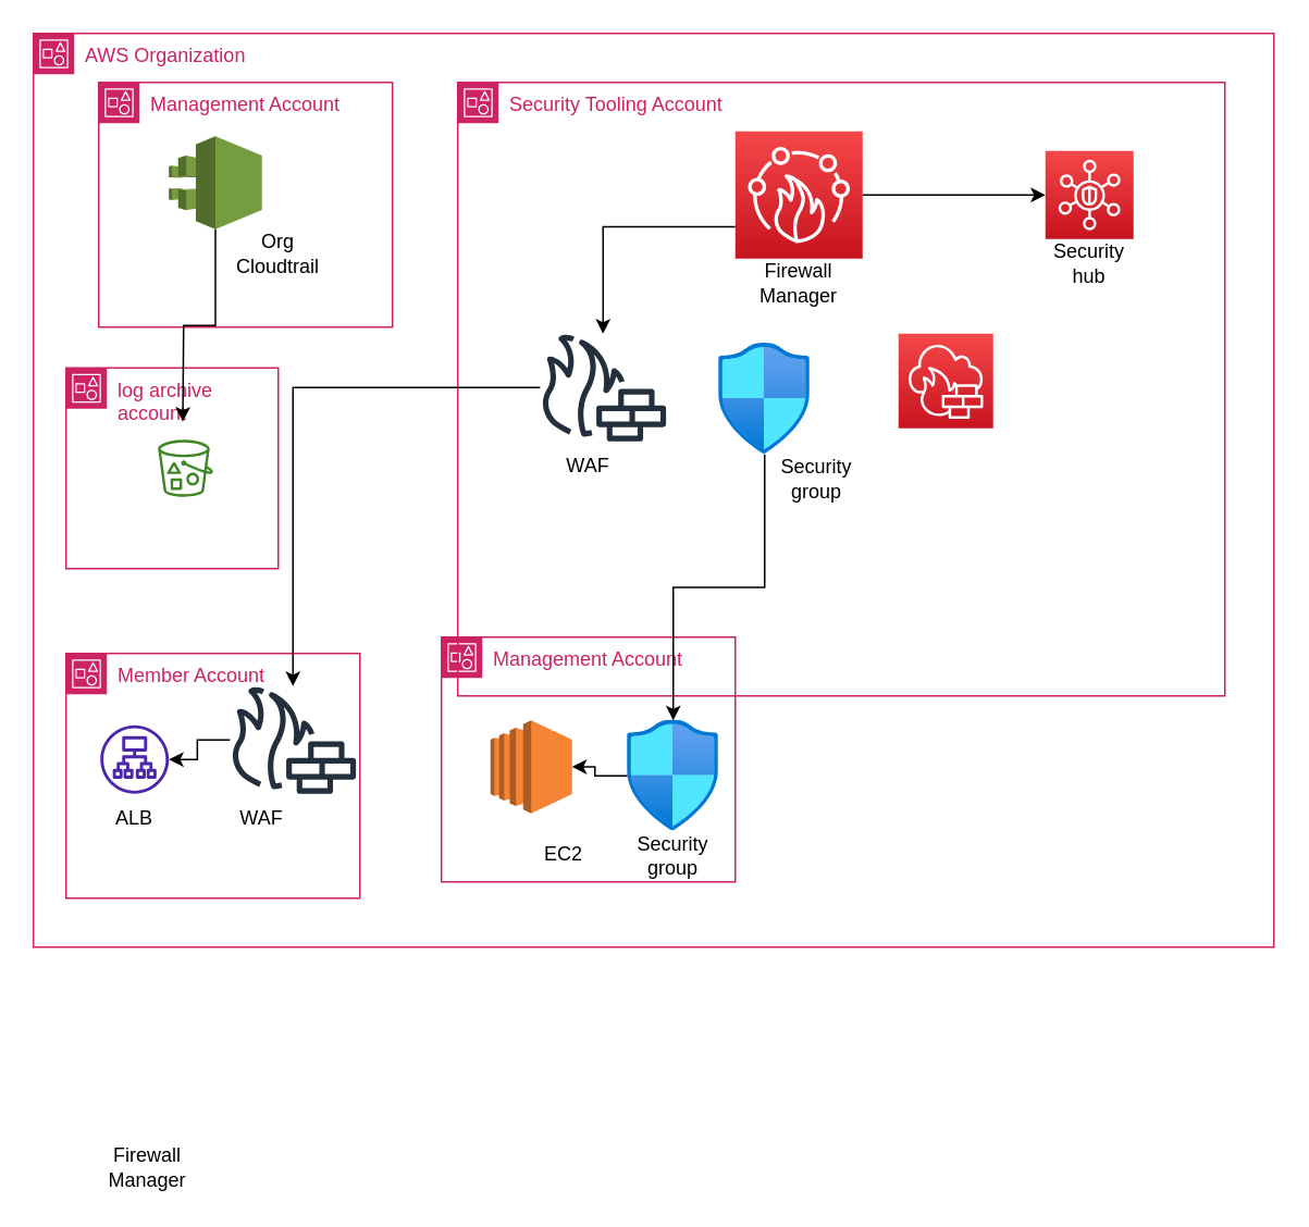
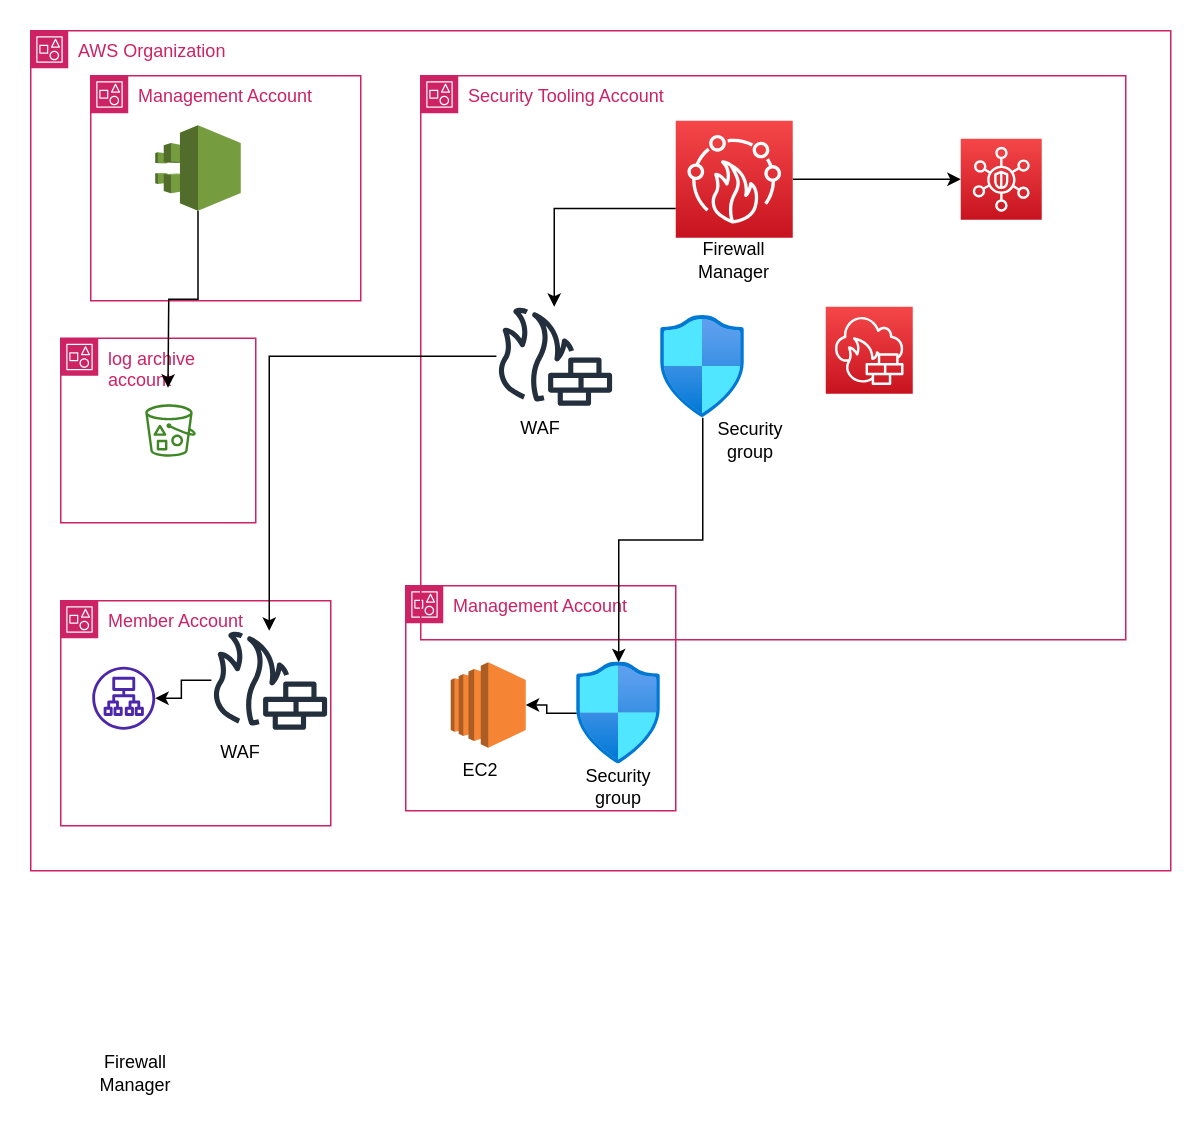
  <mxCell id="0" />
  <mxCell id="1" parent="0" />
  <mxCell id="2" value="AWS Organization" style="points=[[0,0],[0.25,0],[0.5,0],[0.75,0],[1,0],[1,0.25],[1,0.5],[1,0.75],[1,1],[0.75,1],[0.5,1],[0.25,1],[0,1],[0,0.75],[0,0.5],[0,0.25]];outlineConnect=0;gradientColor=none;html=1;whiteSpace=wrap;fontSize=12;fontStyle=0;container=1;pointerEvents=0;collapsible=0;recursiveResize=0;shape=mxgraph.aws4.group;grIcon=mxgraph.aws4.group_account;strokeColor=#CD2264;fillColor=none;verticalAlign=top;align=left;spacingLeft=30;fontColor=#CD2264;dashed=0;" vertex="1" parent="1"><mxGeometry x="20" y="20" width="760" height="560" as="geometry" /></mxCell>
  <mxCell id="3" value="Management Account" style="points=[[0,0],[0.25,0],[0.5,0],[0.75,0],[1,0],[1,0.25],[1,0.5],[1,0.75],[1,1],[0.75,1],[0.5,1],[0.25,1],[0,1],[0,0.75],[0,0.5],[0,0.25]];outlineConnect=0;gradientColor=none;html=1;whiteSpace=wrap;fontSize=12;fontStyle=0;container=1;pointerEvents=0;collapsible=0;recursiveResize=0;shape=mxgraph.aws4.group;grIcon=mxgraph.aws4.group_account;strokeColor=#CD2264;fillColor=none;verticalAlign=top;align=left;spacingLeft=30;fontColor=#CD2264;dashed=0;" vertex="1" parent="2"><mxGeometry x="40" y="30" width="180" height="150" as="geometry" /></mxCell>
  <mxCell id="4" value="" style="outlineConnect=0;dashed=0;verticalLabelPosition=bottom;verticalAlign=top;align=center;html=1;shape=mxgraph.aws3.cloudtrail;fillColor=#759C3E;gradientColor=none;" vertex="1" parent="3"><mxGeometry x="43" y="33" width="57" height="57" as="geometry" /></mxCell>
- <mxCell id="5" value="Org Cloudtrail" style="text;html=1;strokeColor=none;fillColor=none;align=center;verticalAlign=middle;whiteSpace=wrap;rounded=0;" vertex="1" parent="3"><mxGeometry x="80" y="90" width="60" height="30" as="geometry" /></mxCell>
  <mxCell id="6" value="Security Tooling Account" style="points=[[0,0],[0.25,0],[0.5,0],[0.75,0],[1,0],[1,0.25],[1,0.5],[1,0.75],[1,1],[0.75,1],[0.5,1],[0.25,1],[0,1],[0,0.75],[0,0.5],[0,0.25]];outlineConnect=0;gradientColor=none;html=1;whiteSpace=wrap;fontSize=12;fontStyle=0;container=1;pointerEvents=0;collapsible=0;recursiveResize=0;shape=mxgraph.aws4.group;grIcon=mxgraph.aws4.group_account;strokeColor=#CD2264;fillColor=none;verticalAlign=top;align=left;spacingLeft=30;fontColor=#CD2264;dashed=0;" vertex="1" parent="2"><mxGeometry x="260" y="30" width="470" height="376" as="geometry" /></mxCell>
  <mxCell id="7" value="" style="edgeStyle=orthogonalEdgeStyle;rounded=0;orthogonalLoop=1;jettySize=auto;html=1;entryX=0;entryY=0.5;entryDx=0;entryDy=0;entryPerimeter=0;" edge="1" parent="6" source="9" target="11"><mxGeometry relative="1" as="geometry" /></mxCell>
  <mxCell id="8" style="edgeStyle=orthogonalEdgeStyle;rounded=0;orthogonalLoop=1;jettySize=auto;html=1;exitX=0;exitY=0.75;exitDx=0;exitDy=0;exitPerimeter=0;" edge="1" parent="6" source="9" target="13"><mxGeometry relative="1" as="geometry" /></mxCell>
  <mxCell id="9" value="" style="sketch=0;points=[[0,0,0],[0.25,0,0],[0.5,0,0],[0.75,0,0],[1,0,0],[0,1,0],[0.25,1,0],[0.5,1,0],[0.75,1,0],[1,1,0],[0,0.25,0],[0,0.5,0],[0,0.75,0],[1,0.25,0],[1,0.5,0],[1,0.75,0]];outlineConnect=0;fontColor=#232F3E;gradientColor=#F54749;gradientDirection=north;fillColor=#C7131F;strokeColor=#ffffff;dashed=0;verticalLabelPosition=bottom;verticalAlign=top;align=center;html=1;fontSize=12;fontStyle=0;aspect=fixed;shape=mxgraph.aws4.resourceIcon;resIcon=mxgraph.aws4.firewall_manager;" vertex="1" parent="6"><mxGeometry x="170" y="30" width="78" height="78" as="geometry" /></mxCell>
  <mxCell id="10" value="Firewall Manager" style="text;html=1;strokeColor=none;fillColor=none;align=center;verticalAlign=middle;whiteSpace=wrap;rounded=0;" vertex="1" parent="6"><mxGeometry x="179" y="108" width="60" height="30" as="geometry" /></mxCell>
  <mxCell id="11" value="" style="sketch=0;points=[[0,0,0],[0.25,0,0],[0.5,0,0],[0.75,0,0],[1,0,0],[0,1,0],[0.25,1,0],[0.5,1,0],[0.75,1,0],[1,1,0],[0,0.25,0],[0,0.5,0],[0,0.75,0],[1,0.25,0],[1,0.5,0],[1,0.75,0]];outlineConnect=0;fontColor=#232F3E;gradientColor=#F54749;gradientDirection=north;fillColor=#C7131F;strokeColor=#ffffff;dashed=0;verticalLabelPosition=bottom;verticalAlign=top;align=center;html=1;fontSize=12;fontStyle=0;aspect=fixed;shape=mxgraph.aws4.resourceIcon;resIcon=mxgraph.aws4.security_hub;" vertex="1" parent="6"><mxGeometry x="360" y="42" width="54" height="54" as="geometry" /></mxCell>
- <mxCell id="12" value="Security hub" style="text;html=1;strokeColor=none;fillColor=none;align=center;verticalAlign=middle;whiteSpace=wrap;rounded=0;" vertex="1" parent="6"><mxGeometry x="357" y="96" width="60" height="30" as="geometry" /></mxCell>
  <mxCell id="13" value="" style="sketch=0;outlineConnect=0;fontColor=#232F3E;gradientColor=none;fillColor=#232F3D;strokeColor=none;dashed=0;verticalLabelPosition=bottom;verticalAlign=top;align=center;html=1;fontSize=12;fontStyle=0;aspect=fixed;pointerEvents=1;shape=mxgraph.aws4.generic_firewall;" vertex="1" parent="6"><mxGeometry x="50" y="154" width="78" height="66" as="geometry" /></mxCell>
  <mxCell id="14" value="WAF" style="text;html=1;strokeColor=none;fillColor=none;align=center;verticalAlign=middle;whiteSpace=wrap;rounded=0;" vertex="1" parent="6"><mxGeometry x="50" y="220" width="60" height="30" as="geometry" /></mxCell>
  <mxCell id="15" value="" style="image;aspect=fixed;html=1;points=[];align=center;fontSize=12;image=img/lib/azure2/networking/Network_Security_Groups.svg;" vertex="1" parent="6"><mxGeometry x="160" y="160" width="56.0" height="68" as="geometry" /></mxCell>
  <mxCell id="16" value="Security group" style="text;html=1;strokeColor=none;fillColor=none;align=center;verticalAlign=middle;whiteSpace=wrap;rounded=0;" vertex="1" parent="6"><mxGeometry x="190" y="228" width="60" height="30" as="geometry" /></mxCell>
  <mxCell id="17" value="" style="sketch=0;points=[[0,0,0],[0.25,0,0],[0.5,0,0],[0.75,0,0],[1,0,0],[0,1,0],[0.25,1,0],[0.5,1,0],[0.75,1,0],[1,1,0],[0,0.25,0],[0,0.5,0],[0,0.75,0],[1,0.25,0],[1,0.5,0],[1,0.75,0]];outlineConnect=0;fontColor=#232F3E;gradientColor=#F54749;gradientDirection=north;fillColor=#C7131F;strokeColor=#ffffff;dashed=0;verticalLabelPosition=bottom;verticalAlign=top;align=center;html=1;fontSize=12;fontStyle=0;aspect=fixed;shape=mxgraph.aws4.resourceIcon;resIcon=mxgraph.aws4.network_firewall;" vertex="1" parent="6"><mxGeometry x="270" y="154" width="58" height="58" as="geometry" /></mxCell>
  <mxCell id="18" value="Member Account" style="points=[[0,0],[0.25,0],[0.5,0],[0.75,0],[1,0],[1,0.25],[1,0.5],[1,0.75],[1,1],[0.75,1],[0.5,1],[0.25,1],[0,1],[0,0.75],[0,0.5],[0,0.25]];outlineConnect=0;gradientColor=none;html=1;whiteSpace=wrap;fontSize=12;fontStyle=0;container=1;pointerEvents=0;collapsible=0;recursiveResize=0;shape=mxgraph.aws4.group;grIcon=mxgraph.aws4.group_account;strokeColor=#CD2264;fillColor=none;verticalAlign=top;align=left;spacingLeft=30;fontColor=#CD2264;dashed=0;" vertex="1" parent="2"><mxGeometry x="20" y="380" width="180" height="150" as="geometry" /></mxCell>
  <mxCell id="19" value="" style="edgeStyle=orthogonalEdgeStyle;rounded=0;orthogonalLoop=1;jettySize=auto;html=1;" edge="1" parent="18" source="20" target="22"><mxGeometry relative="1" as="geometry" /></mxCell>
  <mxCell id="20" value="" style="sketch=0;outlineConnect=0;fontColor=#232F3E;gradientColor=none;fillColor=#232F3D;strokeColor=none;dashed=0;verticalLabelPosition=bottom;verticalAlign=top;align=center;html=1;fontSize=12;fontStyle=0;aspect=fixed;pointerEvents=1;shape=mxgraph.aws4.generic_firewall;" vertex="1" parent="18"><mxGeometry x="100" y="20" width="78" height="66" as="geometry" /></mxCell>
  <mxCell id="21" value="WAF" style="text;html=1;strokeColor=none;fillColor=none;align=center;verticalAlign=middle;whiteSpace=wrap;rounded=0;" vertex="1" parent="18"><mxGeometry x="90" y="86" width="60" height="30" as="geometry" /></mxCell>
  <mxCell id="22" value="" style="sketch=0;outlineConnect=0;fontColor=#232F3E;gradientColor=none;fillColor=#4D27AA;strokeColor=none;dashed=0;verticalLabelPosition=bottom;verticalAlign=top;align=center;html=1;fontSize=12;fontStyle=0;aspect=fixed;pointerEvents=1;shape=mxgraph.aws4.application_load_balancer;" vertex="1" parent="18"><mxGeometry x="21" y="44" width="42" height="42" as="geometry" /></mxCell>
- <mxCell id="23" value="ALB" style="text;html=1;strokeColor=none;fillColor=none;align=center;verticalAlign=middle;whiteSpace=wrap;rounded=0;" vertex="1" parent="18"><mxGeometry x="12" y="86" width="60" height="30" as="geometry" /></mxCell>
  <mxCell id="24" value="" style="edgeStyle=orthogonalEdgeStyle;rounded=0;orthogonalLoop=1;jettySize=auto;html=1;" edge="1" parent="2" source="13" target="20"><mxGeometry relative="1" as="geometry" /></mxCell>
  <mxCell id="25" value="Management Account" style="points=[[0,0],[0.25,0],[0.5,0],[0.75,0],[1,0],[1,0.25],[1,0.5],[1,0.75],[1,1],[0.75,1],[0.5,1],[0.25,1],[0,1],[0,0.75],[0,0.5],[0,0.25]];outlineConnect=0;gradientColor=none;html=1;whiteSpace=wrap;fontSize=12;fontStyle=0;container=1;pointerEvents=0;collapsible=0;recursiveResize=0;shape=mxgraph.aws4.group;grIcon=mxgraph.aws4.group_account;strokeColor=#CD2264;fillColor=none;verticalAlign=top;align=left;spacingLeft=30;fontColor=#CD2264;dashed=0;" vertex="1" parent="2"><mxGeometry x="250" y="370" width="180" height="150" as="geometry" /></mxCell>
  <mxCell id="26" value="" style="edgeStyle=orthogonalEdgeStyle;rounded=0;orthogonalLoop=1;jettySize=auto;html=1;" edge="1" parent="25" source="27" target="28"><mxGeometry relative="1" as="geometry" /></mxCell>
  <mxCell id="27" value="" style="image;aspect=fixed;html=1;points=[];align=center;fontSize=12;image=img/lib/azure2/networking/Network_Security_Groups.svg;" vertex="1" parent="25"><mxGeometry x="114" y="51" width="56.0" height="68" as="geometry" /></mxCell>
  <mxCell id="28" value="" style="outlineConnect=0;dashed=0;verticalLabelPosition=bottom;verticalAlign=top;align=center;html=1;shape=mxgraph.aws3.ec2;fillColor=#F58534;gradientColor=none;" vertex="1" parent="25"><mxGeometry x="30" y="51" width="50" height="57" as="geometry" /></mxCell>
- <mxCell id="29" value="EC2" style="text;html=1;strokeColor=none;fillColor=none;align=center;verticalAlign=middle;whiteSpace=wrap;rounded=0;" vertex="1" parent="25"><mxGeometry x="45" y="118" width="60" height="30" as="geometry" /></mxCell>
+ <mxCell id="29" value="EC2" style="text;html=1;strokeColor=none;fillColor=none;align=center;verticalAlign=middle;whiteSpace=wrap;rounded=0;" vertex="1" parent="25"><mxGeometry x="20" y="108" width="60" height="30" as="geometry" /></mxCell>
  <mxCell id="30" value="Security group" style="text;html=1;strokeColor=none;fillColor=none;align=center;verticalAlign=middle;whiteSpace=wrap;rounded=0;" vertex="1" parent="25"><mxGeometry x="112" y="119" width="60" height="30" as="geometry" /></mxCell>
  <mxCell id="31" value="" style="edgeStyle=orthogonalEdgeStyle;rounded=0;orthogonalLoop=1;jettySize=auto;html=1;" edge="1" parent="2" source="15" target="27"><mxGeometry relative="1" as="geometry" /></mxCell>
  <mxCell id="32" value="log archive account" style="points=[[0,0],[0.25,0],[0.5,0],[0.75,0],[1,0],[1,0.25],[1,0.5],[1,0.75],[1,1],[0.75,1],[0.5,1],[0.25,1],[0,1],[0,0.75],[0,0.5],[0,0.25]];outlineConnect=0;gradientColor=none;html=1;whiteSpace=wrap;fontSize=12;fontStyle=0;container=1;pointerEvents=0;collapsible=0;recursiveResize=0;shape=mxgraph.aws4.group;grIcon=mxgraph.aws4.group_account;strokeColor=#CD2264;fillColor=none;verticalAlign=top;align=left;spacingLeft=30;fontColor=#CD2264;dashed=0;" vertex="1" parent="2"><mxGeometry x="20" y="205" width="130" height="123" as="geometry" /></mxCell>
  <mxCell id="33" value="" style="sketch=0;outlineConnect=0;fontColor=#232F3E;gradientColor=none;fillColor=#3F8624;strokeColor=none;dashed=0;verticalLabelPosition=bottom;verticalAlign=top;align=center;html=1;fontSize=12;fontStyle=0;aspect=fixed;pointerEvents=1;shape=mxgraph.aws4.bucket_with_objects;" vertex="1" parent="32"><mxGeometry x="56.35" y="44" width="33.65" height="35" as="geometry" /></mxCell>
  <mxCell id="34" value="" style="edgeStyle=orthogonalEdgeStyle;rounded=0;orthogonalLoop=1;jettySize=auto;html=1;" edge="1" parent="2" source="4"><mxGeometry relative="1" as="geometry"><mxPoint x="91.5" y="238" as="targetPoint" /></mxGeometry></mxCell>
  <mxCell id="35" value="Firewall Manager" style="text;html=1;strokeColor=none;fillColor=none;align=center;verticalAlign=middle;whiteSpace=wrap;rounded=0;" vertex="1" parent="1"><mxGeometry x="60" y="700" width="60" height="30" as="geometry" /></mxCell>
